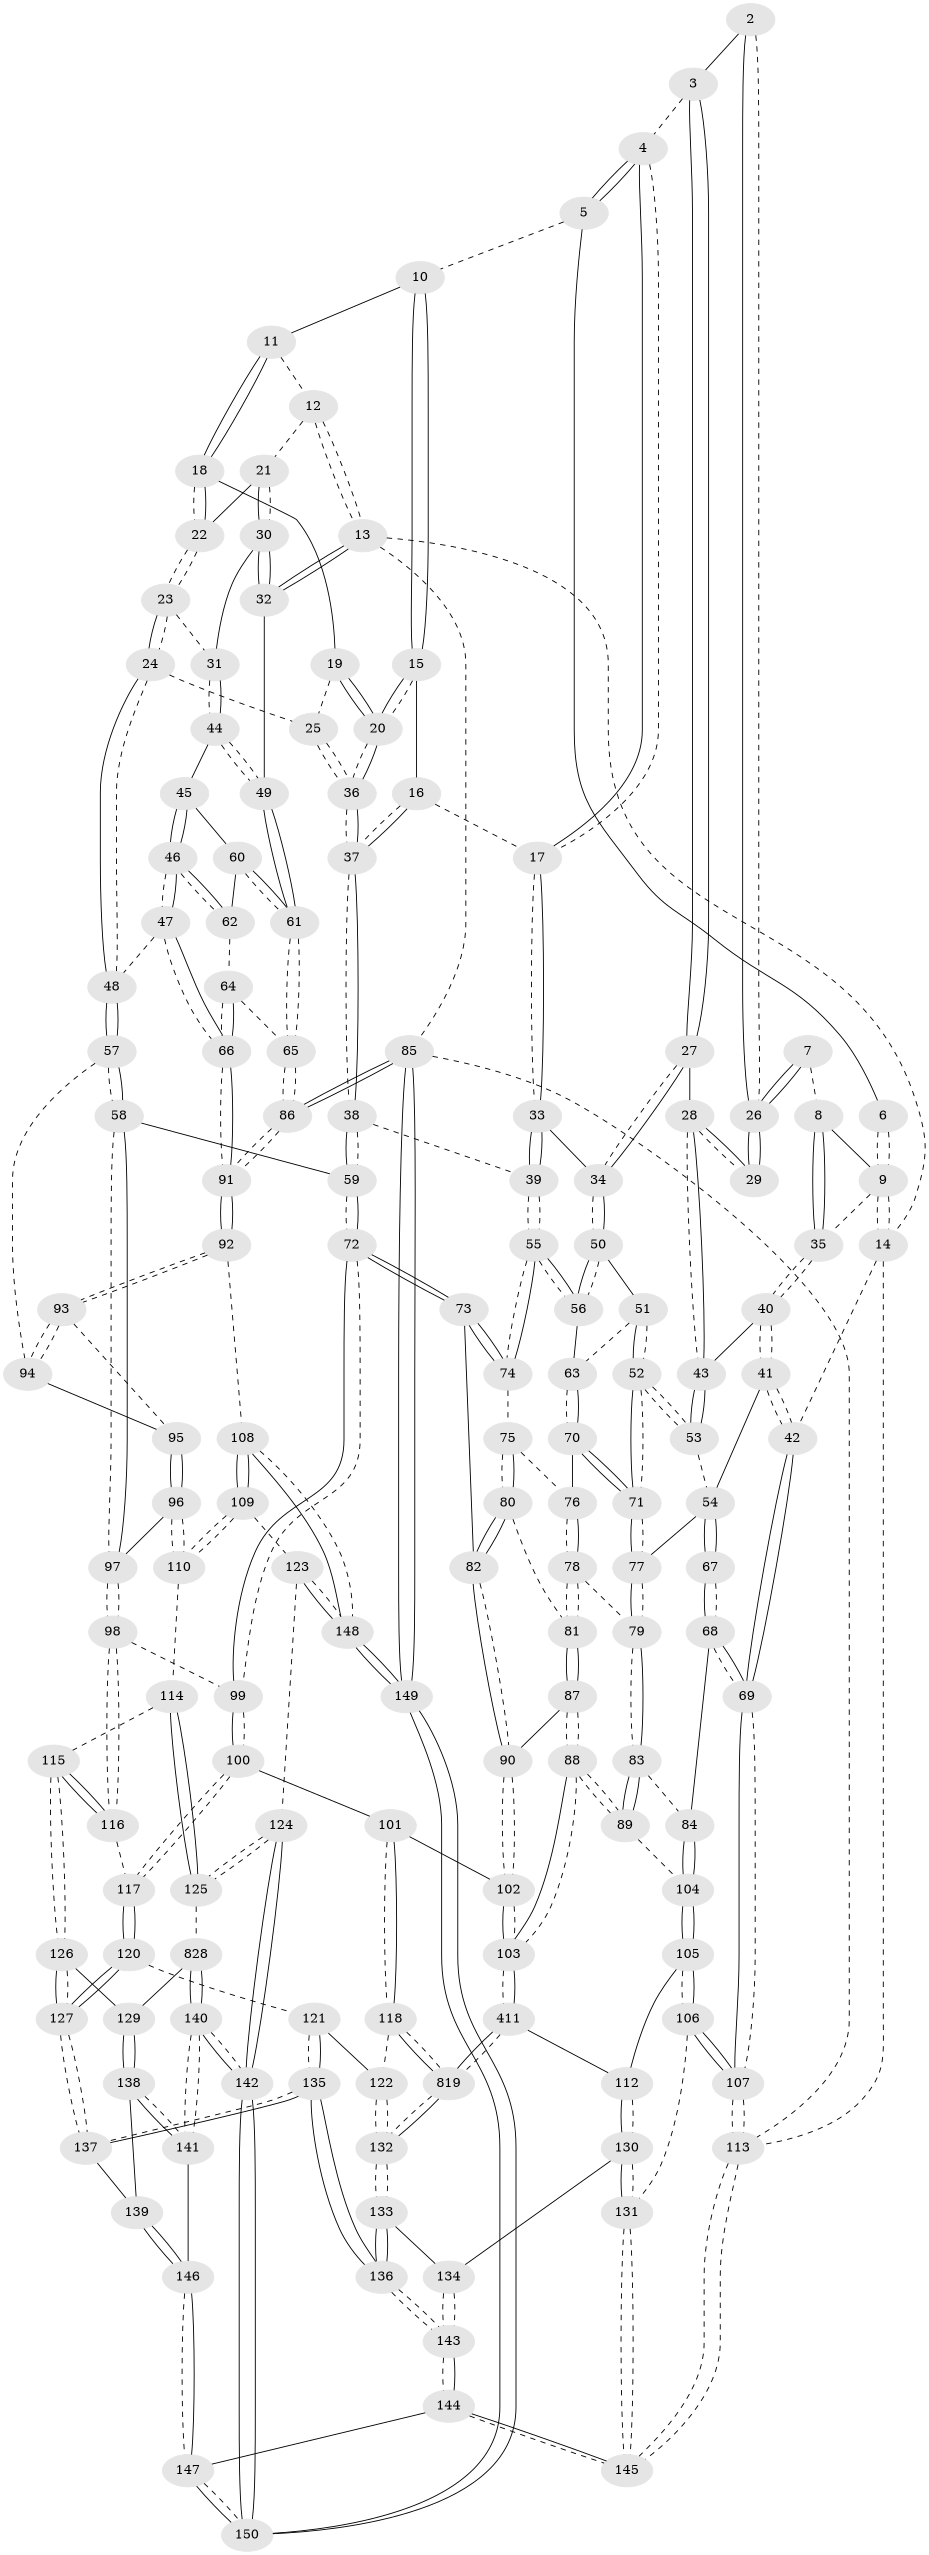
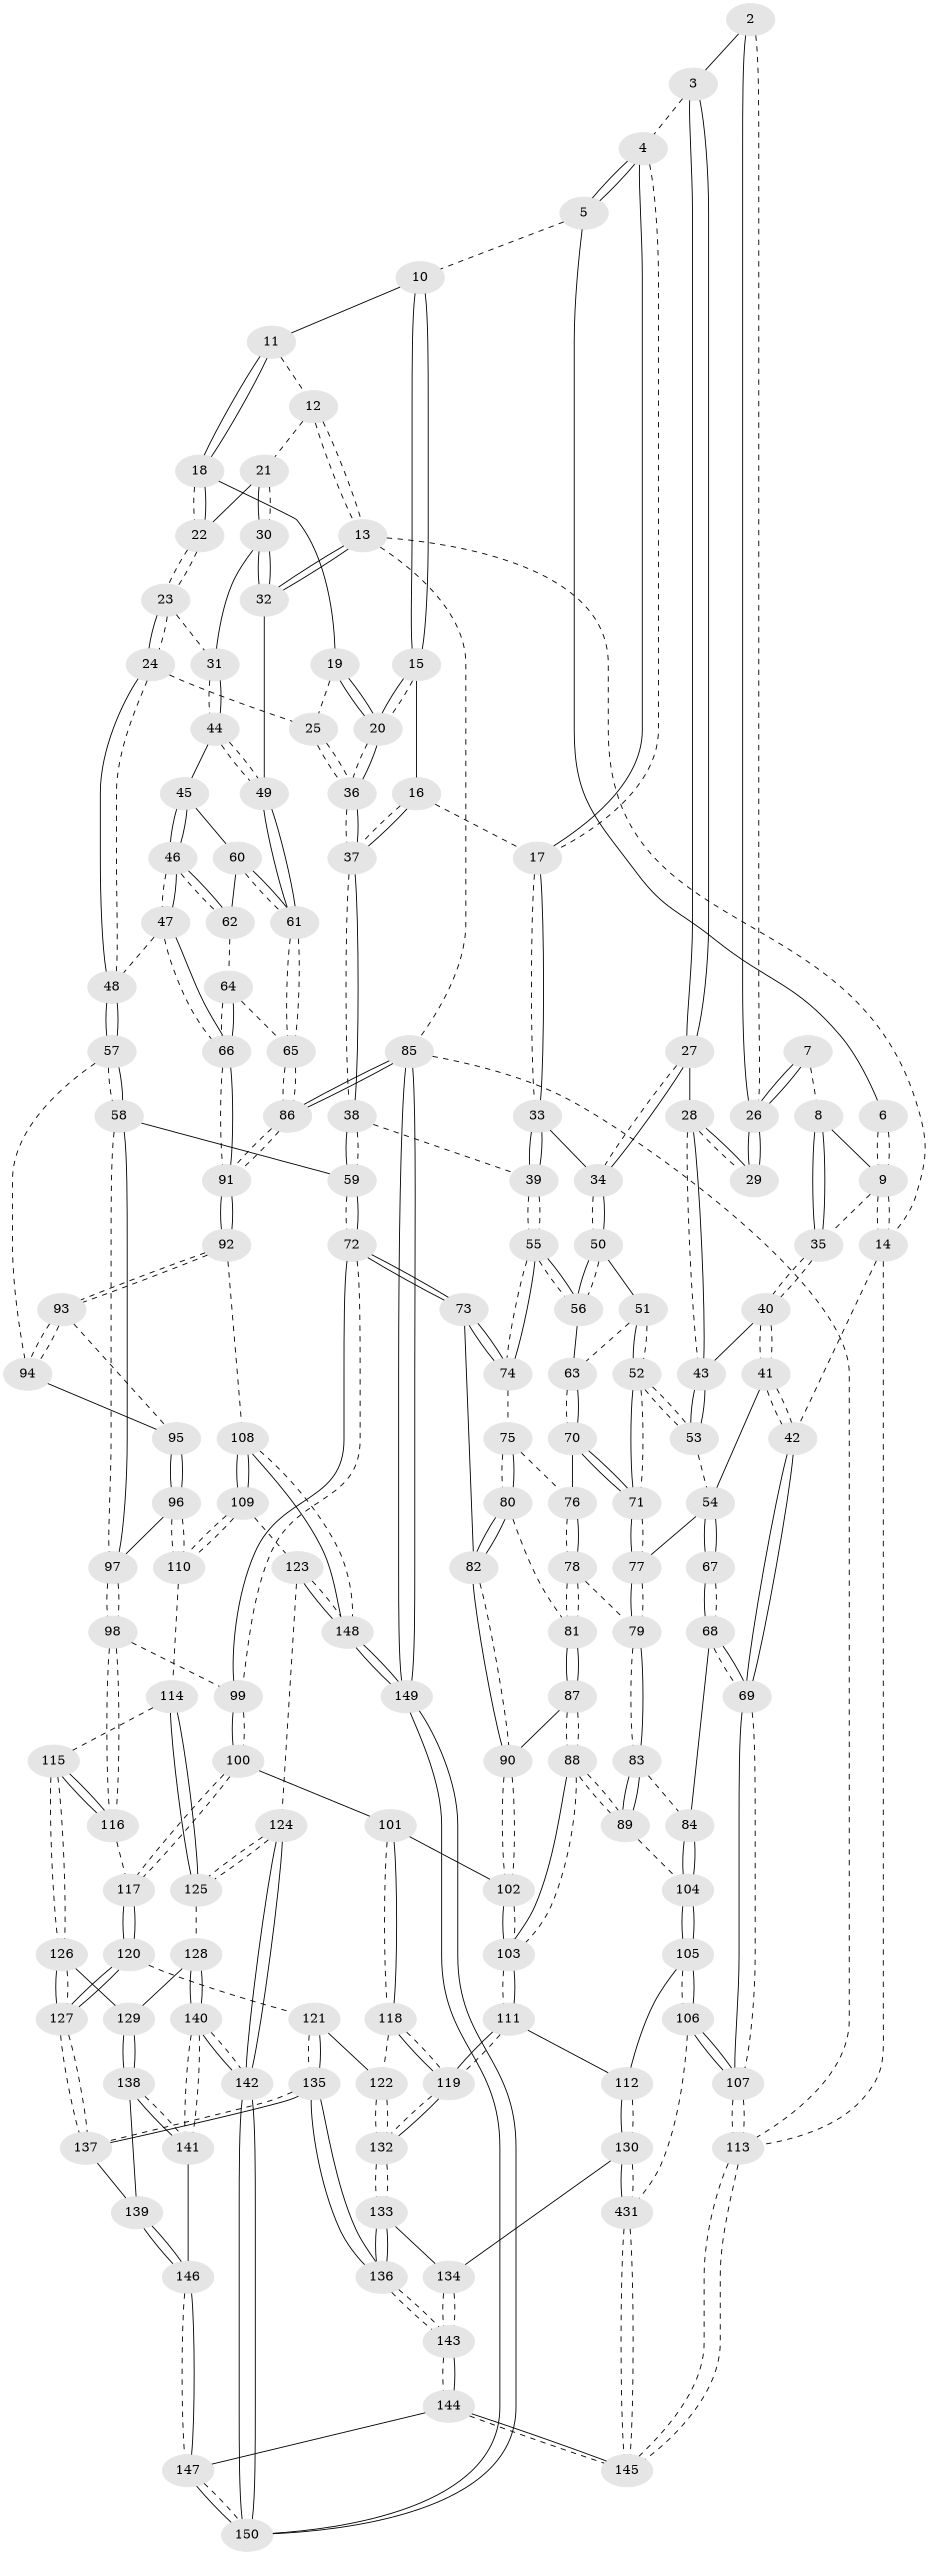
  graph {
    node [color=gray90 style=filled]
    edge [style=solid]
    2
    3
    26
    7
    8
    4
    27
    29
    5
    17
    28
    34
    6
    10
    33
    9
    11
    15
    35
    14
    40
    42
    113
    12
    18
    16
    20
    13
    21
    19
    22
    32
    85
    30
    49
    86
    149
    69
    145
    37
    36
    38
    39
    25
    23
    31
    24
    48
    44
    57
    43
    50
    53
    45
    61
    55
    51
    56
    41
    59
    72
    74
    54
    67
    77
    107
    46
    60
    47
    62
    66
    64
    91
    58
    94
    65
    52
    63
    71
    70
    68
    75
    97
    95
    98
    73
    99
    76
    92
    84
    79
    104
    78
    82
    100
    90
    80
    81
    83
    87
    89
    88
    102
    105
    150
    103
-   111 [label=411]
+   111
    93
    108
    109
    148
    96
    110
    114
    116
    117
    101
    118
    120
-   119 [label=819]
+   119
    122
    112
    106
-   131
+   131 [label=431]
    130
    123
    124
    115
    125
    132
    134
    126
-   128 [label=828]
+   128
    127
    129
    121
    133
    135
    137
    136
    142
    140
    138
    139
    141
    143
    144
    146
    147
    2 -- 3
    2 -- 26
    2 -- 26 [style=dashed]
    3 -- 4 [style=dashed]
    3 -- 27
    3 -- 27
    26 -- 29
    26 -- 29
    7 -- 26
    7 -- 26
    7 -- 8 [style=dashed]
    8 -- 9
    8 -- 35
    8 -- 35
    4 -- 5
    4 -- 5
    4 -- 17
    4 -- 17 [style=dashed]
    27 -- 28
    27 -- 34 [style=dashed]
    27 -- 34
    5 -- 6
    5 -- 10 [style=dashed]
    17 -- 33 [style=dashed]
    17 -- 33
    28 -- 29 [style=dashed]
    28 -- 29
    28 -- 43 [style=dashed]
    28 -- 43
    34 -- 50 [style=dashed]
    34 -- 50
    6 -- 9 [style=dashed]
    6 -- 9 [style=dashed]
    10 -- 11
    10 -- 15
    10 -- 15
    33 -- 34
    33 -- 39
    33 -- 39
    9 -- 35 [style=dashed]
    9 -- 14 [style=dashed]
    9 -- 14 [style=dashed]
    11 -- 12 [style=dashed]
    11 -- 18
    11 -- 18
    15 -- 16
    15 -- 20
    15 -- 20 [style=dashed]
    35 -- 40 [style=dashed]
    35 -- 40 [style=dashed]
    14 -- 42 [style=dashed]
    14 -- 113 [style=dashed]
    40 -- 43
    40 -- 41 [style=dashed]
    40 -- 41 [style=dashed]
    42 -- 69
    42 -- 69
    113 -- 145 [style=dashed]
    113 -- 145 [style=dashed]
    12 -- 13 [style=dashed]
    12 -- 13 [style=dashed]
    12 -- 21 [style=dashed]
    18 -- 19
    18 -- 22 [style=dashed]
    18 -- 22
    16 -- 17 [style=dashed]
    16 -- 37 [style=dashed]
    16 -- 37
    20 -- 36 [style=dashed]
    20 -- 36
    13 -- 14 [style=dashed]
    13 -- 32
    13 -- 32
    13 -- 85 [style=dashed]
    21 -- 22
    21 -- 30
    21 -- 30 [style=dashed]
    19 -- 20
    19 -- 20
    19 -- 25 [style=dashed]
    22 -- 23 [style=dashed]
    22 -- 23 [style=dashed]
    32 -- 49
    85 -- 113 [style=dashed]
    85 -- 86
    85 -- 86
    85 -- 149
    85 -- 149
    30 -- 32
    30 -- 32
    30 -- 31
    49 -- 61
    49 -- 61
    86 -- 91 [style=dashed]
    86 -- 91 [style=dashed]
    149 -- 150
    149 -- 150
    69 -- 107
    69 -- 107 [style=dashed]
    37 -- 38 [style=dashed]
    37 -- 38
    36 -- 37 [style=dashed]
    36 -- 37
    38 -- 39 [style=dashed]
    38 -- 59
    38 -- 59 [style=dashed]
    39 -- 55 [style=dashed]
    39 -- 55 [style=dashed]
    25 -- 36 [style=dashed]
    25 -- 36 [style=dashed]
    23 -- 31 [style=dashed]
    23 -- 24
    23 -- 24 [style=dashed]
    31 -- 44 [style=dashed]
    31 -- 44
    24 -- 25 [style=dashed]
    24 -- 48
    24 -- 48 [style=dashed]
    48 -- 57
    48 -- 57
    44 -- 49 [style=dashed]
    44 -- 49 [style=dashed]
    44 -- 45
    57 -- 58 [style=dashed]
    57 -- 58
    57 -- 94 [style=dashed]
    43 -- 53
    43 -- 53
    50 -- 51
    50 -- 56
    50 -- 56 [style=dashed]
    53 -- 54 [style=dashed]
    45 -- 46
    45 -- 46
    45 -- 60
    61 -- 65 [style=dashed]
    61 -- 65 [style=dashed]
    55 -- 56 [style=dashed]
    55 -- 56
    55 -- 74 [style=dashed]
    55 -- 74
    51 -- 52
    51 -- 52 [style=dashed]
    51 -- 63 [style=dashed]
    56 -- 63
    41 -- 42 [style=dashed]
    41 -- 42 [style=dashed]
    41 -- 54
    59 -- 72 [style=dashed]
    59 -- 72
    72 -- 73
    72 -- 73
    72 -- 99
    72 -- 99 [style=dashed]
    74 -- 75 [style=dashed]
    54 -- 67
    54 -- 67
    54 -- 77
    67 -- 68
    67 -- 68 [style=dashed]
    77 -- 79
    77 -- 79 [style=dashed]
    107 -- 113 [style=dashed]
    107 -- 113 [style=dashed]
    46 -- 47 [style=dashed]
    46 -- 47
    46 -- 62 [style=dashed]
    46 -- 62
    60 -- 61 [style=dashed]
    60 -- 61
    60 -- 62
    47 -- 48 [style=dashed]
    47 -- 66 [style=dashed]
    47 -- 66
    62 -- 64 [style=dashed]
    66 -- 91 [style=dashed]
    66 -- 91
    64 -- 66 [style=dashed]
    64 -- 66
    64 -- 65 [style=dashed]
    91 -- 92
    91 -- 92
    58 -- 59
    58 -- 97 [style=dashed]
    58 -- 97
    94 -- 95
    65 -- 86 [style=dashed]
    65 -- 86 [style=dashed]
    52 -- 53 [style=dashed]
    52 -- 53 [style=dashed]
    52 -- 71
    52 -- 71 [style=dashed]
    63 -- 70 [style=dashed]
    63 -- 70
    71 -- 77
    71 -- 77 [style=dashed]
    70 -- 71
    70 -- 71
    70 -- 76
    68 -- 69 [style=dashed]
    68 -- 69
    68 -- 84
    75 -- 76 [style=dashed]
    75 -- 80 [style=dashed]
    75 -- 80
    97 -- 98 [style=dashed]
    97 -- 98 [style=dashed]
    95 -- 96
    95 -- 96
    98 -- 99 [style=dashed]
    98 -- 116 [style=dashed]
    98 -- 116 [style=dashed]
    73 -- 74
    73 -- 74
    73 -- 82
    99 -- 100
    99 -- 100 [style=dashed]
    76 -- 78 [style=dashed]
    76 -- 78
    92 -- 93 [style=dashed]
    92 -- 93 [style=dashed]
    92 -- 108 [style=dashed]
    84 -- 104
    84 -- 104
    79 -- 83 [style=dashed]
    79 -- 83
    104 -- 105
    104 -- 105
    78 -- 79 [style=dashed]
    78 -- 81 [style=dashed]
    78 -- 81 [style=dashed]
    82 -- 90
    82 -- 90 [style=dashed]
    100 -- 117 [style=dashed]
    100 -- 117 [style=dashed]
    100 -- 101
    90 -- 102 [style=dashed]
    90 -- 102 [style=dashed]
    80 -- 82
    80 -- 82
    80 -- 81 [style=dashed]
    81 -- 87
    81 -- 87
    83 -- 84 [style=dashed]
    83 -- 89
    83 -- 89
    87 -- 90
    87 -- 88 [style=dashed]
    87 -- 88 [style=dashed]
    89 -- 104 [style=dashed]
    88 -- 89 [style=dashed]
    88 -- 89 [style=dashed]
    88 -- 103
    88 -- 103 [style=dashed]
    102 -- 103
    102 -- 103 [style=dashed]
    105 -- 112
    105 -- 106 [style=dashed]
    105 -- 106
    103 -- 111 [style=dashed]
    103 -- 111
    111 -- 119
    111 -- 119 [style=dashed]
    111 -- 112
    93 -- 94 [style=dashed]
    93 -- 94 [style=dashed]
    93 -- 95 [style=dashed]
    108 -- 109
    108 -- 109
    108 -- 148
    108 -- 148 [style=dashed]
    109 -- 110 [style=dashed]
    109 -- 110 [style=dashed]
    109 -- 123 [style=dashed]
    148 -- 149
    148 -- 149
    96 -- 97
    96 -- 110 [style=dashed]
    96 -- 110 [style=dashed]
    110 -- 114 [style=dashed]
    114 -- 115 [style=dashed]
    114 -- 125
    114 -- 125
    116 -- 117 [style=dashed]
    117 -- 120
    117 -- 120
    101 -- 102
    101 -- 118 [style=dashed]
    101 -- 118
    118 -- 119
    118 -- 119 [style=dashed]
    118 -- 122 [style=dashed]
    120 -- 127
    120 -- 127
    120 -- 121 [style=dashed]
    119 -- 132 [style=dashed]
    119 -- 132
    122 -- 132 [style=dashed]
    122 -- 132 [style=dashed]
    112 -- 130
    112 -- 130 [style=dashed]
    106 -- 107
    106 -- 107
    106 -- 131 [style=dashed]
    131 -- 145 [style=dashed]
    131 -- 145 [style=dashed]
    130 -- 131
    130 -- 131 [style=dashed]
    130 -- 134
    123 -- 148
    123 -- 148 [style=dashed]
    123 -- 124 [style=dashed]
    124 -- 125 [style=dashed]
    124 -- 125 [style=dashed]
    124 -- 142
    124 -- 142
    115 -- 116
    115 -- 116
    115 -- 126 [style=dashed]
    115 -- 126 [style=dashed]
    125 -- 128 [style=dashed]
    132 -- 133 [style=dashed]
    132 -- 133 [style=dashed]
    134 -- 143 [style=dashed]
    134 -- 143 [style=dashed]
    126 -- 127
    126 -- 127 [style=dashed]
    126 -- 129
    128 -- 129
    128 -- 140
    128 -- 140
    127 -- 137 [style=dashed]
    127 -- 137 [style=dashed]
    129 -- 138
    129 -- 138
    121 -- 122
    121 -- 135 [style=dashed]
    121 -- 135
    133 -- 134
    133 -- 136
    133 -- 136
    135 -- 137 [style=dashed]
    135 -- 137
    135 -- 136
    135 -- 136
    137 -- 139
    136 -- 143 [style=dashed]
    136 -- 143 [style=dashed]
    142 -- 150
    142 -- 150
    140 -- 142
    140 -- 142 [style=dashed]
    140 -- 141 [style=dashed]
    140 -- 141 [style=dashed]
    138 -- 139
    138 -- 141
    138 -- 141 [style=dashed]
    139 -- 146
    139 -- 146
    141 -- 146
    143 -- 144 [style=dashed]
    143 -- 144
    144 -- 145 [style=dashed]
    144 -- 145
    144 -- 147
    146 -- 147 [style=dashed]
    146 -- 147
    147 -- 150
    147 -- 150 [style=dashed]
  }
